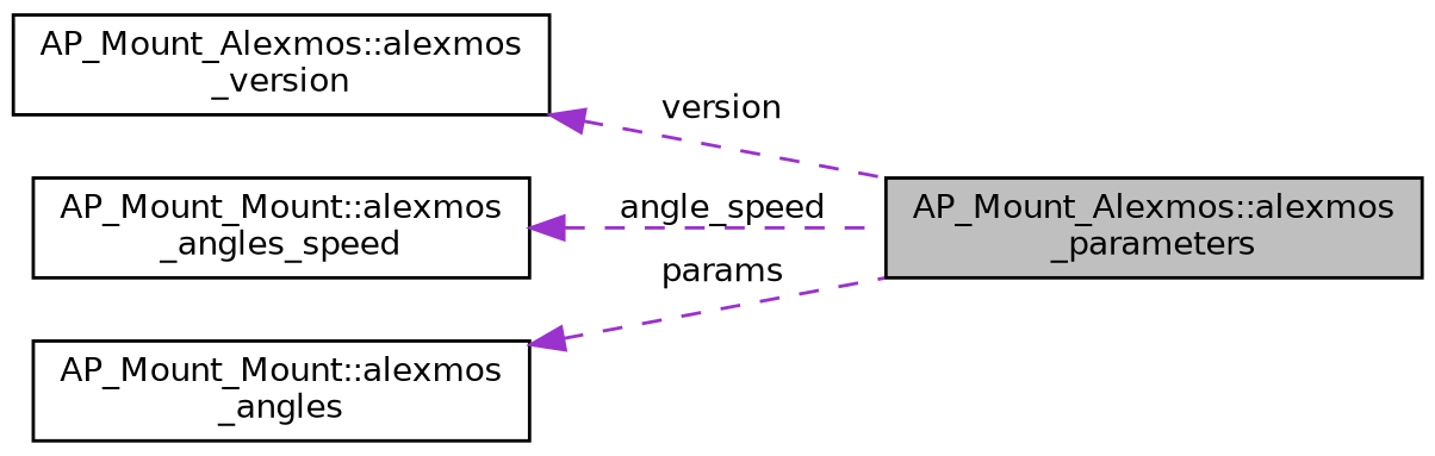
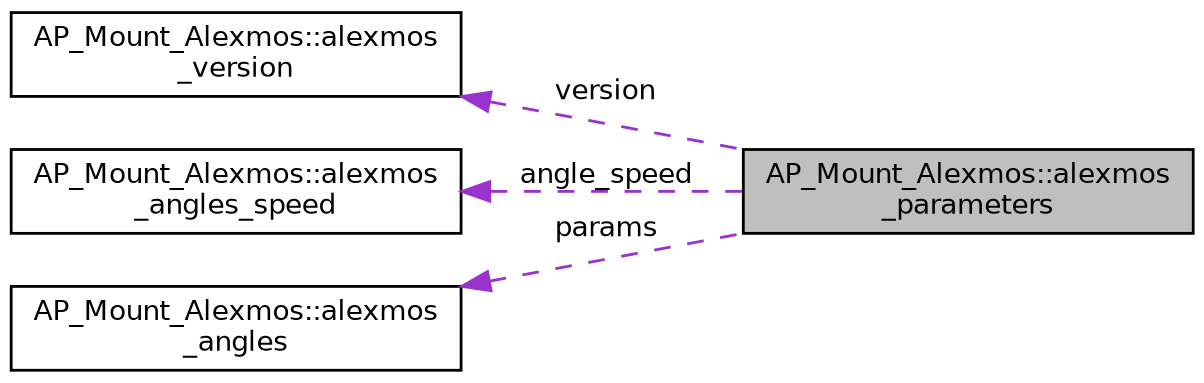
  digraph {
    rankdir=LR
    node [color=black fillcolor=white fontname=Helvetica fontsize=10 shape=record style=filled]
    edge [color=darkorchid3 dir=back fontname=Helvetica fontsize=10 labelfontname=Helvetica labelfontsize=10 style=dashed]
    n1 [fillcolor=grey75 fontcolor=black height=0.2 label="AP_Mount_Alexmos::alexmos\l_parameters" width=0.4]
    n2 [height=0.2 label="AP_Mount_Alexmos::alexmos\l_version" width=0.4]
-   n3 [height=0.2 label="AP_Mount_Mount::alexmos\l_angles_speed" width=0.4]
-   n4 [height=0.2 label="AP_Mount_Mount::alexmos\l_angles" width=0.4]
+   n3 [height=0.2 label="AP_Mount_Alexmos::alexmos\l_angles_speed" width=0.4]
+   n4 [height=0.2 label="AP_Mount_Alexmos::alexmos\l_angles" width=0.4]
    n2 -> n1 [label=" version"]
    n3 -> n1 [label=" angle_speed"]
    n4 -> n1 [label=" params"]
  }
